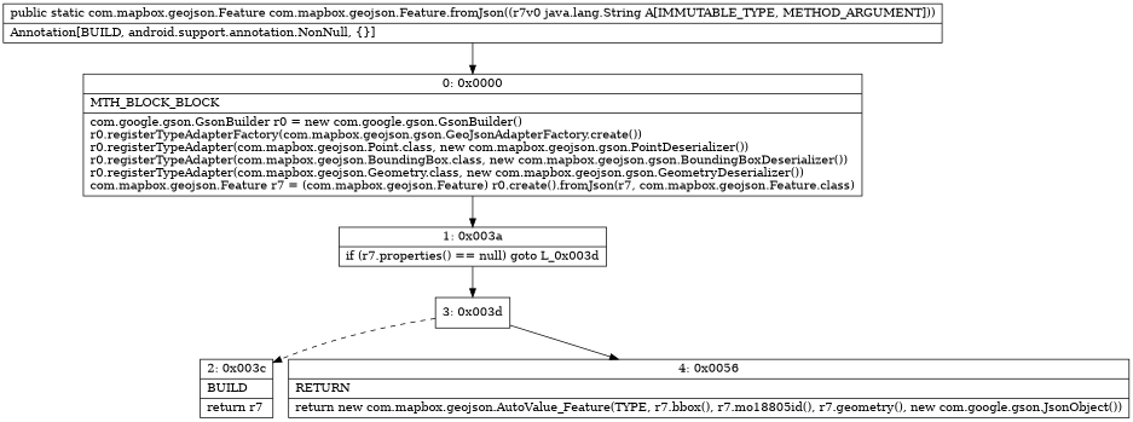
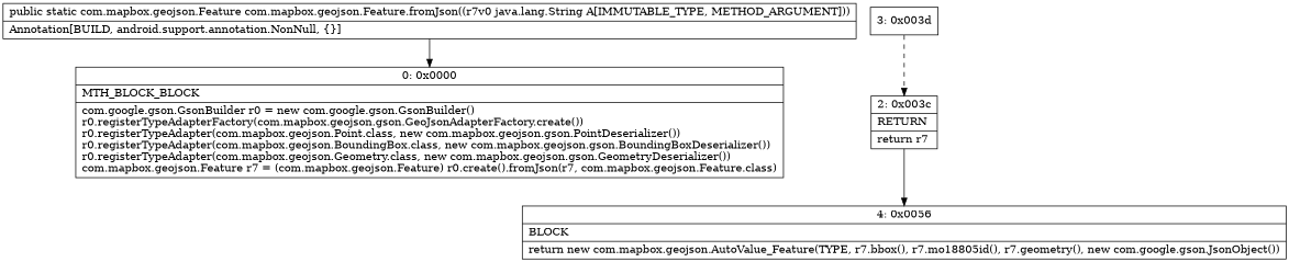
  digraph {
    node [shape=record]
    n1 [label="{0\:\ 0x0000|MTH_BLOCK_BLOCK\l|com.google.gson.GsonBuilder r0 = new com.google.gson.GsonBuilder()\lr0.registerTypeAdapterFactory(com.mapbox.geojson.gson.GeoJsonAdapterFactory.create())\lr0.registerTypeAdapter(com.mapbox.geojson.Point.class, new com.mapbox.geojson.gson.PointDeserializer())\lr0.registerTypeAdapter(com.mapbox.geojson.BoundingBox.class, new com.mapbox.geojson.gson.BoundingBoxDeserializer())\lr0.registerTypeAdapter(com.mapbox.geojson.Geometry.class, new com.mapbox.geojson.gson.GeometryDeserializer())\lcom.mapbox.geojson.Feature r7 = (com.mapbox.geojson.Feature) r0.create().fromJson(r7, com.mapbox.geojson.Feature.class)\l}"]
-   n2 [label="{1\:\ 0x003a|if (r7.properties() == null) goto L_0x003d\l}"]
    n3 [label="{3\:\ 0x003d}"]
-   n4 [label="{2\:\ 0x003c|BUILD\l|return r7\l}"]
-   n5 [label="{4\:\ 0x0056|RETURN\l|return new com.mapbox.geojson.AutoValue_Feature(TYPE, r7.bbox(), r7.mo18805id(), r7.geometry(), new com.google.gson.JsonObject())\l}"]
+   n4 [label="{2\:\ 0x003c|RETURN\l|return r7\l}"]
+   n5 [label="{4\:\ 0x0056|BLOCK\l|return new com.mapbox.geojson.AutoValue_Feature(TYPE, r7.bbox(), r7.mo18805id(), r7.geometry(), new com.google.gson.JsonObject())\l}"]
    n6 [label="{public static com.mapbox.geojson.Feature com.mapbox.geojson.Feature.fromJson((r7v0 java.lang.String A[IMMUTABLE_TYPE, METHOD_ARGUMENT]))  | Annotation[BUILD, android.support.annotation.NonNull, \{\}]\l}"]
-   n1 -> n2
-   n2 -> n3
    n3 -> n4 [style=dashed]
-   n3 -> n5
+   n4 -> n5
    n6 -> n1
  }
